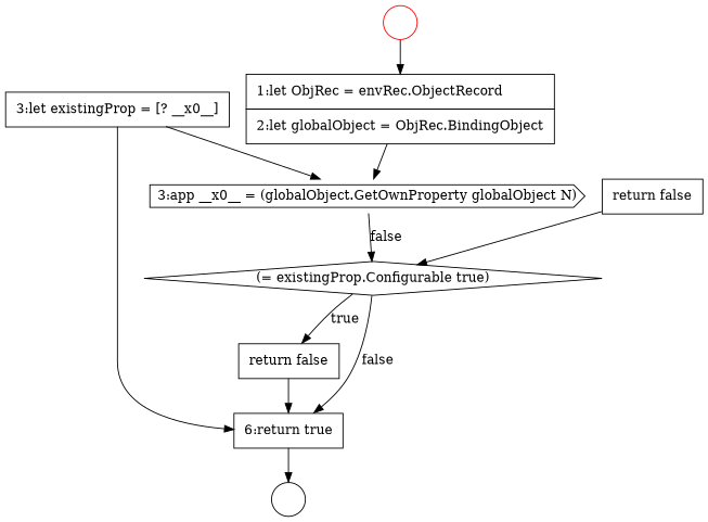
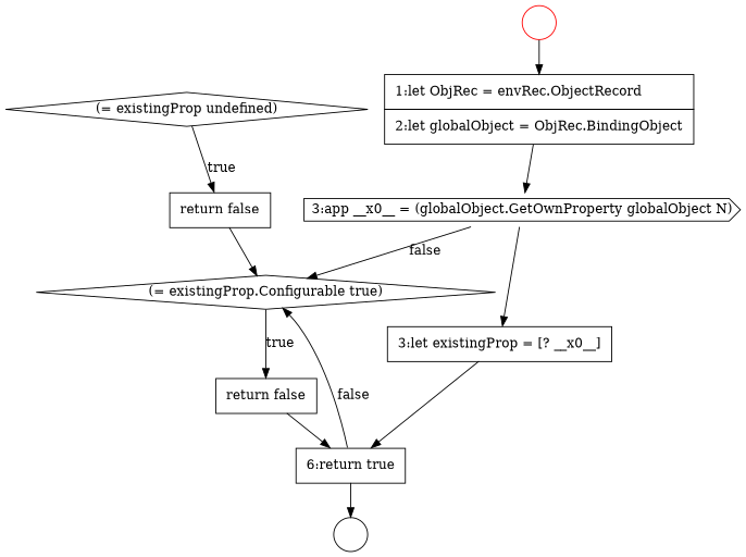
  digraph {
    node [color=black fillcolor=white shape=none style=filled]
    edge [color=black]
    n1 [label=<<font color="black">     <table border="0" cellborder="1" cellspacing="0" cellpadding="10">       <tr><td align="left">1:let ObjRec = envRec.ObjectRecord</td></tr>       <tr><td align="left">2:let globalObject = ObjRec.BindingObject</td></tr>     </table>   </font>> margin=0]
    n2 [label=<<font color="black">3:app __x0__ = (globalObject.GetOwnProperty globalObject N)</font>> shape=cds]
    n3 [label=<<font color="black">(= existingProp.Configurable true)</font>> shape=diamond]
    n4 [label=<<font color="black">     <table border="0" cellborder="1" cellspacing="0" cellpadding="10">       <tr><td align="left">3:let existingProp = [? __x0__]</td></tr>     </table>   </font>> margin=0]
    n5 [color=red label=" " shape=circle]
    n6 [label=<<font color="black">     <table border="0" cellborder="1" cellspacing="0" cellpadding="10">       <tr><td align="left">6:return true</td></tr>     </table>   </font>> margin=0]
    n7 [label=" " shape=circle]
    n8 [label=<<font color="black">     <table border="0" cellborder="1" cellspacing="0" cellpadding="10">       <tr><td align="left">return false</td></tr>     </table>   </font>> margin=0]
    n9 [label=<<font color="black">     <table border="0" cellborder="1" cellspacing="0" cellpadding="10">       <tr><td align="left">return false</td></tr>     </table>   </font>> margin=0]
+   n10 [label=<<font color="black">(= existingProp undefined)</font>> shape=diamond]
    n1 -> n2
    n2 -> n3 [label=<<font color="black">false</font>>]
-   n4 -> n2
-   n3 -> n6 [label=<<font color="black">false</font>>]
+   n2 -> n4
+   n6 -> n3 [label=<<font color="black">false</font>>]
    n3 -> n9 [label=<<font color="black">true</font>>]
    n4 -> n6
    n5 -> n1
    n6 -> n7
    n8 -> n3
    n9 -> n6
+   n10 -> n8 [label=<<font color="black">true</font>>]
  }
